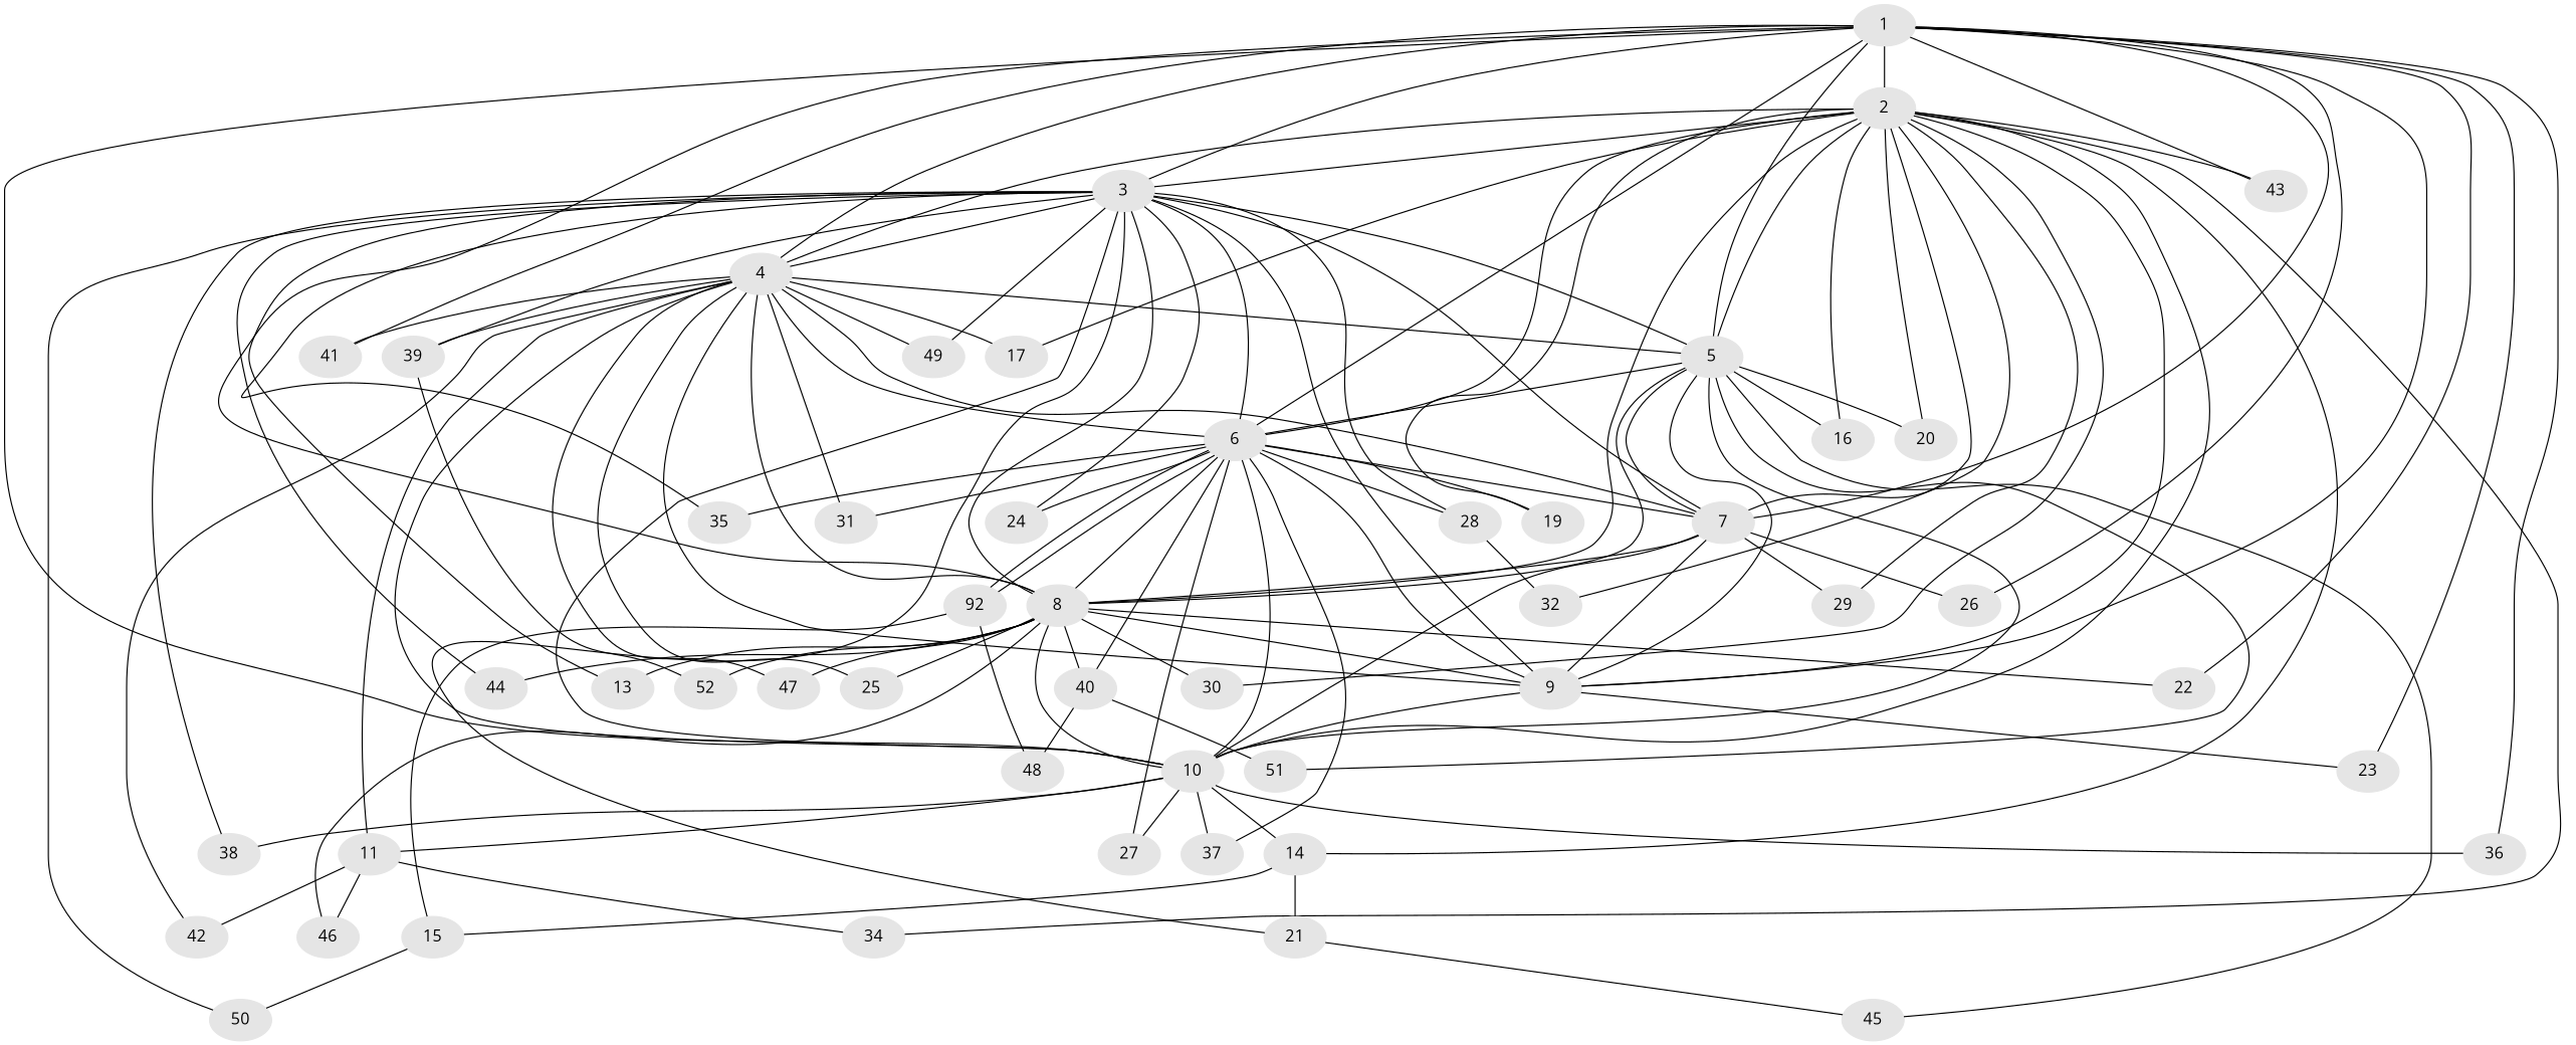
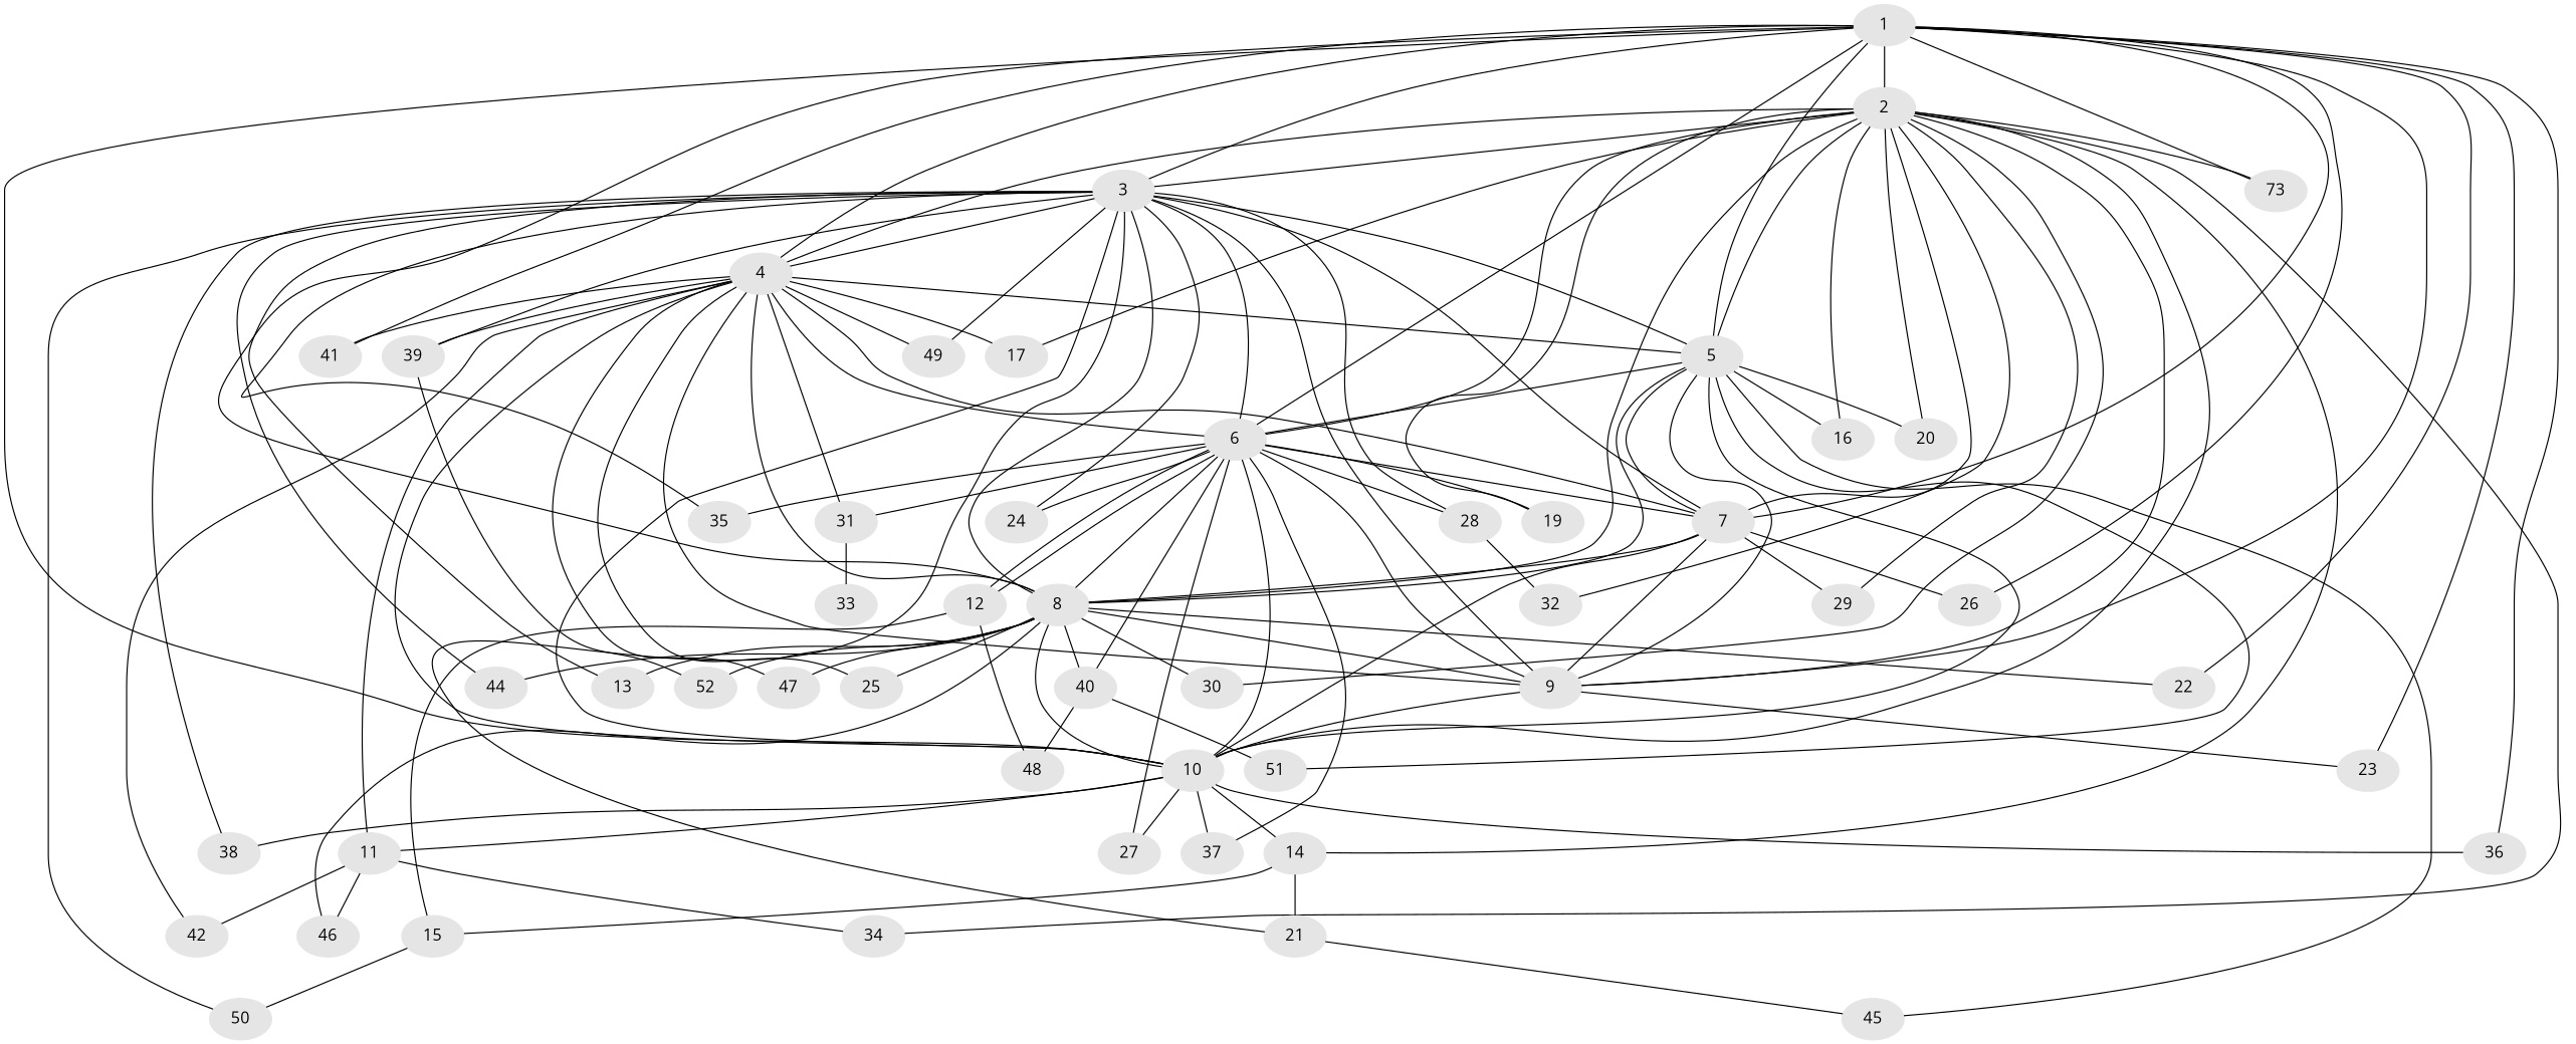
  graph {
    fontname="Open Sans"
    node [color=gray90 fontname="Open Sans" style=filled]
    edge [fontname="Open Sans"]
    1
    2
    3
    4
    5
    6
    7
    8
    9
    10
    22
    23
    26
    36
    41
-   43
+   43 [label=73]
    14
    16
    17
    19
    20
    29
    30
    32
    34
    13
    21
    24
    28
    35
    38
    39
    44
    49
    50
    11
    25
    31
    42
    47
    45
    51
-   12 [label=92]
+   12
    27
    37
    40
    46
    52
    15
+   33
    48
    1 -- 2
    1 -- 3
    1 -- 4
    1 -- 5
    1 -- 6
    1 -- 7
    1 -- 8
    1 -- 9
    1 -- 10
    1 -- 22
    1 -- 23
    1 -- 26
    1 -- 36
    1 -- 41
    1 -- 43
    2 -- 3
    2 -- 4
    2 -- 5
    2 -- 6
    2 -- 7
    2 -- 8
    2 -- 9
    2 -- 10
    2 -- 43
    2 -- 14
    2 -- 16
    2 -- 17
    2 -- 19
    2 -- 20
    2 -- 29
    2 -- 30
    2 -- 32
    2 -- 34
    3 -- 4
    3 -- 5
    3 -- 6
    3 -- 7
    3 -- 8
    3 -- 9
    3 -- 10
    3 -- 13
    3 -- 21
    3 -- 24
    3 -- 28
    3 -- 35
    3 -- 38
    3 -- 39
    3 -- 44
    3 -- 49
    3 -- 50
    4 -- 5
    4 -- 6
    4 -- 7
    4 -- 8
    4 -- 9
    4 -- 10
    4 -- 41
    4 -- 17
    4 -- 39
    4 -- 49
    4 -- 11
    4 -- 25
    4 -- 31
    4 -- 42
    4 -- 47
    5 -- 6
    5 -- 7
    5 -- 8
    5 -- 9
    5 -- 10
    5 -- 16
    5 -- 20
    5 -- 45
    5 -- 51
    6 -- 7
    6 -- 8
    6 -- 9
    6 -- 10
    6 -- 19
    6 -- 24
    6 -- 28
    6 -- 35
    6 -- 31
    6 -- 12
    6 -- 12
    6 -- 27
    6 -- 37
    6 -- 40
    7 -- 8
    7 -- 9
    7 -- 10
    7 -- 26
    7 -- 29
    8 -- 9
    8 -- 10
    8 -- 22
    8 -- 30
    8 -- 13
    8 -- 44
    8 -- 25
    8 -- 47
    8 -- 40
    8 -- 46
    8 -- 52
    9 -- 10
    9 -- 23
    10 -- 36
    10 -- 14
    10 -- 38
    10 -- 11
    10 -- 27
    10 -- 37
    14 -- 21
    14 -- 15
    21 -- 45
    28 -- 32
    39 -- 52
    11 -- 34
    11 -- 42
    11 -- 46
+   31 -- 33
    12 -- 15
    12 -- 48
    40 -- 51
    40 -- 48
    15 -- 50
  }
